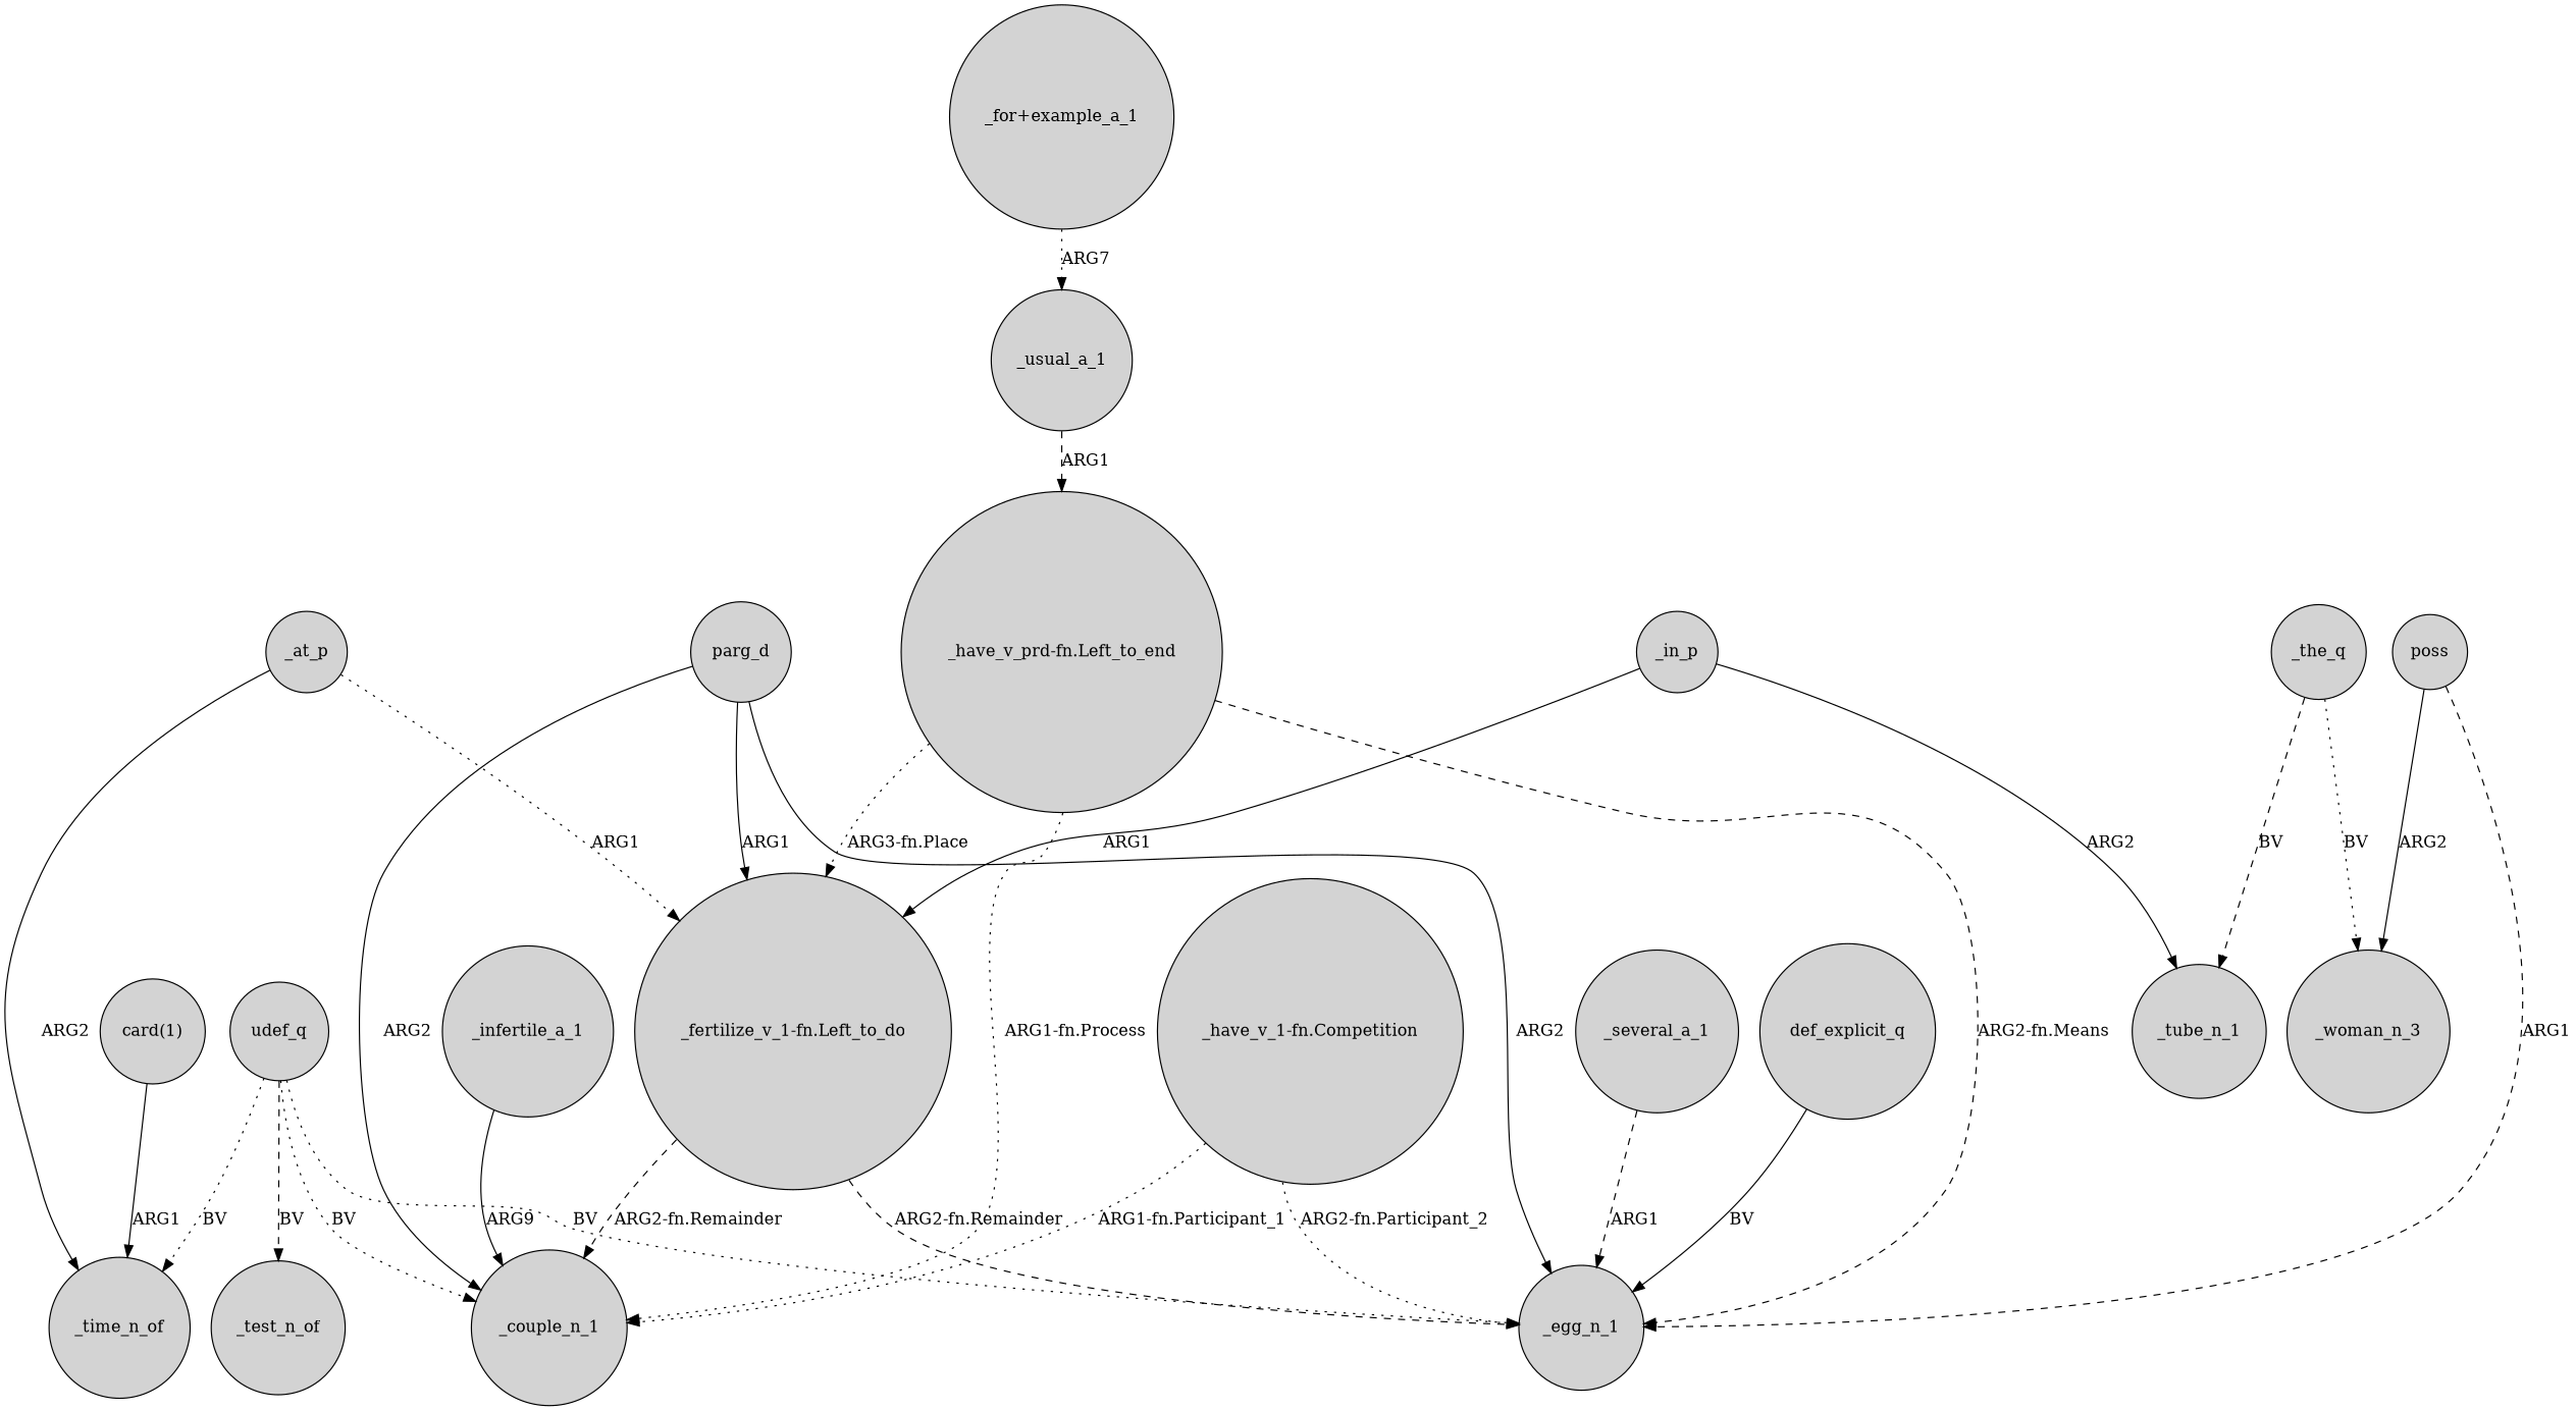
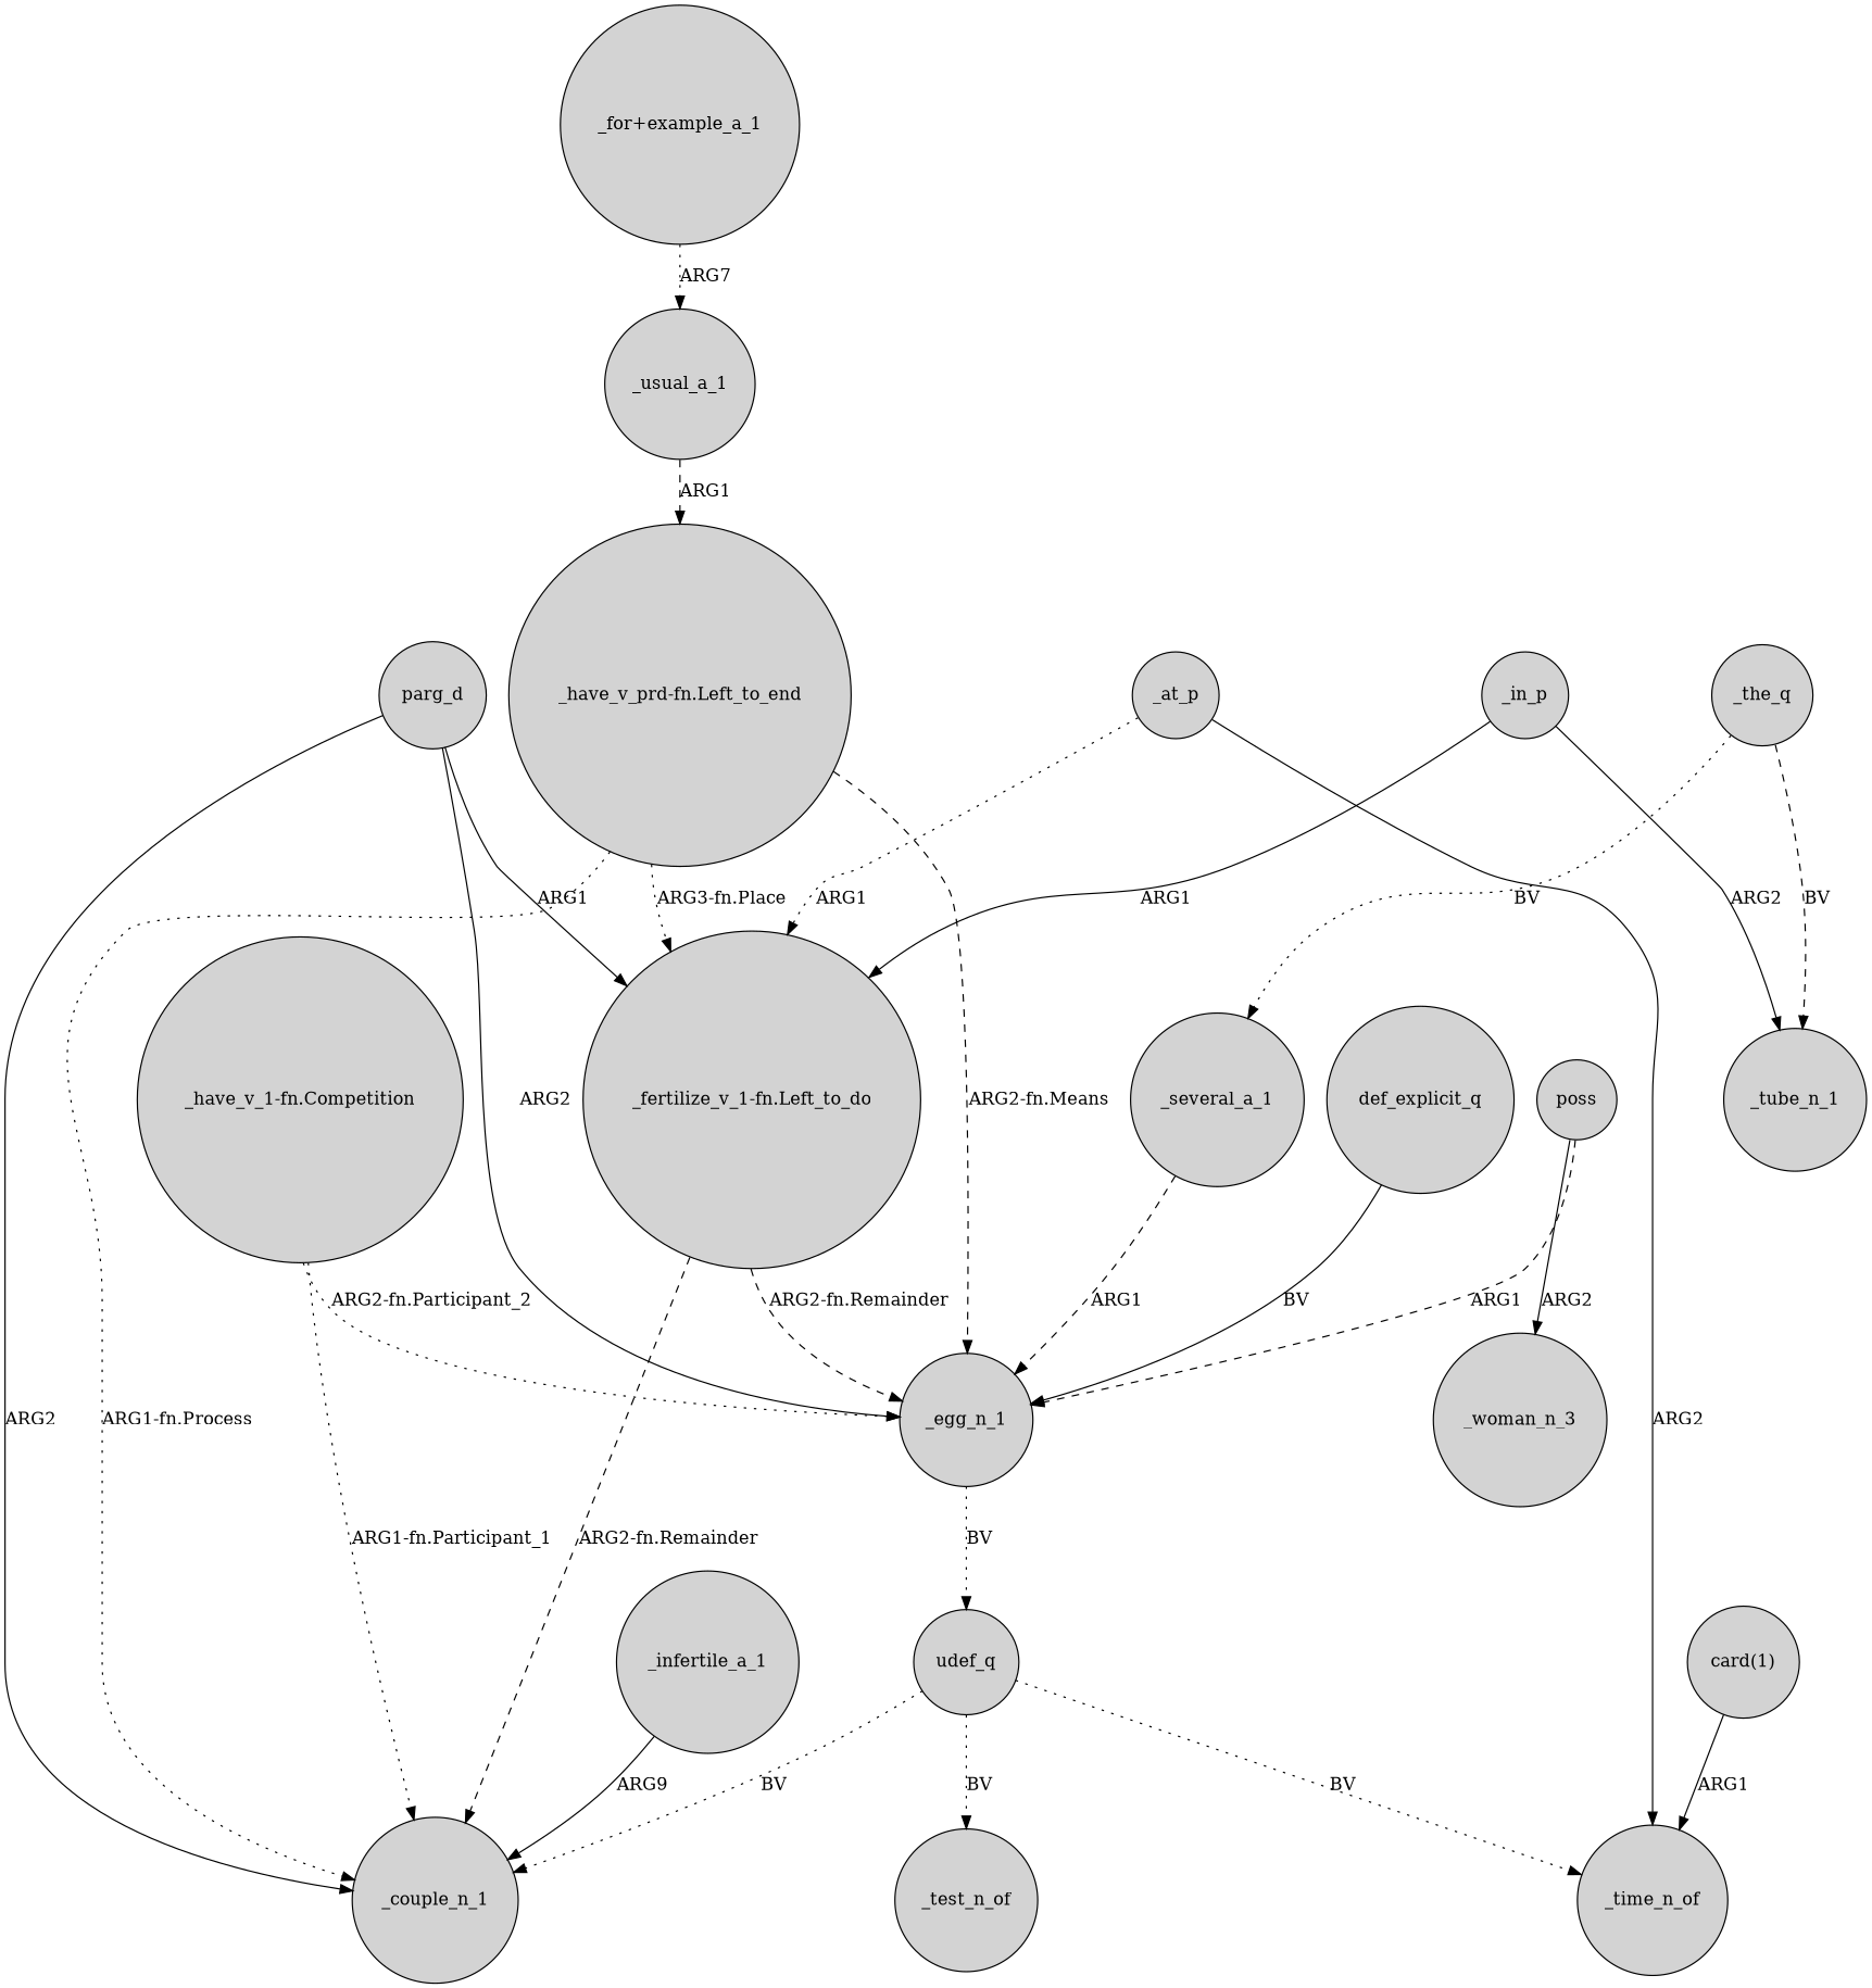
  digraph {
    node [shape=circle style=filled]
    edge [style=dotted]
    n1 [label="_have_v_prd-fn.Left_to_end"]
    _usual_a_1
    _egg_n_1
    "_fertilize_v_1-fn.Left_to_do"
    _couple_n_1
    _several_a_1
    udef_q
    _time_n_of
    _test_n_of
    _at_p
    "_for+example_a_1"
    _in_p
    _tube_n_1
    _infertile_a_1
    "_have_v_1-fn.Competition"
    parg_d
    poss
    n18 [label=_woman_n_3]
    _the_q
    "card(1)"
    def_explicit_q
    n1 -> _egg_n_1 [label="ARG2-fn.Means" style=dashed]
    n1 -> "_fertilize_v_1-fn.Left_to_do" [label="ARG3-fn.Place"]
    n1 -> _couple_n_1 [label="ARG1-fn.Process"]
    _usual_a_1 -> n1 [label=ARG1 style=dashed]
    "_fertilize_v_1-fn.Left_to_do" -> _egg_n_1 [label="ARG2-fn.Remainder" style=dashed]
    "_fertilize_v_1-fn.Left_to_do" -> _couple_n_1 [label="ARG2-fn.Remainder" style=dashed]
    _several_a_1 -> _egg_n_1 [label=ARG1 style=dashed]
-   udef_q -> _egg_n_1 [label=BV]
+   _egg_n_1 -> udef_q [label=BV]
    udef_q -> _couple_n_1 [label=BV]
    udef_q -> _time_n_of [label=BV]
-   udef_q -> _test_n_of [label=BV style=dashed]
+   udef_q -> _test_n_of [label=BV]
    _at_p -> "_fertilize_v_1-fn.Left_to_do" [label=ARG1]
    _at_p -> _time_n_of [label=ARG2 style=solid]
    "_for+example_a_1" -> _usual_a_1 [label=ARG7]
    _in_p -> "_fertilize_v_1-fn.Left_to_do" [label=ARG1 style=solid]
    _in_p -> _tube_n_1 [label=ARG2 style=solid]
    _infertile_a_1 -> _couple_n_1 [label=ARG9 style=solid]
    "_have_v_1-fn.Competition" -> _egg_n_1 [label="ARG2-fn.Participant_2"]
    "_have_v_1-fn.Competition" -> _couple_n_1 [label="ARG1-fn.Participant_1"]
    parg_d -> _egg_n_1 [label=ARG2 style=solid]
    parg_d -> "_fertilize_v_1-fn.Left_to_do" [label=ARG1 style=solid]
    parg_d -> _couple_n_1 [label=ARG2 style=solid]
    poss -> _egg_n_1 [label=ARG1 style=dashed]
    poss -> n18 [label=ARG2 style=solid]
    _the_q -> _tube_n_1 [label=BV style=dashed]
-   _the_q -> n18 [label=BV]
+   _the_q -> _several_a_1 [label=BV]
    "card(1)" -> _time_n_of [label=ARG1 style=solid]
    def_explicit_q -> _egg_n_1 [label=BV style=solid]
  }
